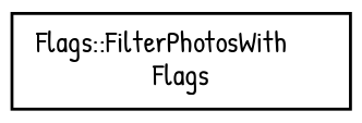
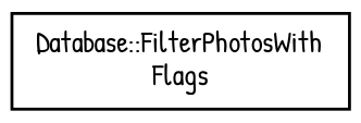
  digraph {
    rankdir=TB
    fontname="Patrick Hand"
-   n1 [color=black fillcolor=white fontname="Patrick Hand" fontsize=10 height=0.2 label="Flags::FilterPhotosWith\lFlags" shape=record style=filled width=0.4]
+   n1 [color=black fillcolor=white fontname="Patrick Hand" fontsize=10 height=0.2 label="Database::FilterPhotosWith\lFlags" shape=record style=filled width=0.4]
  }
